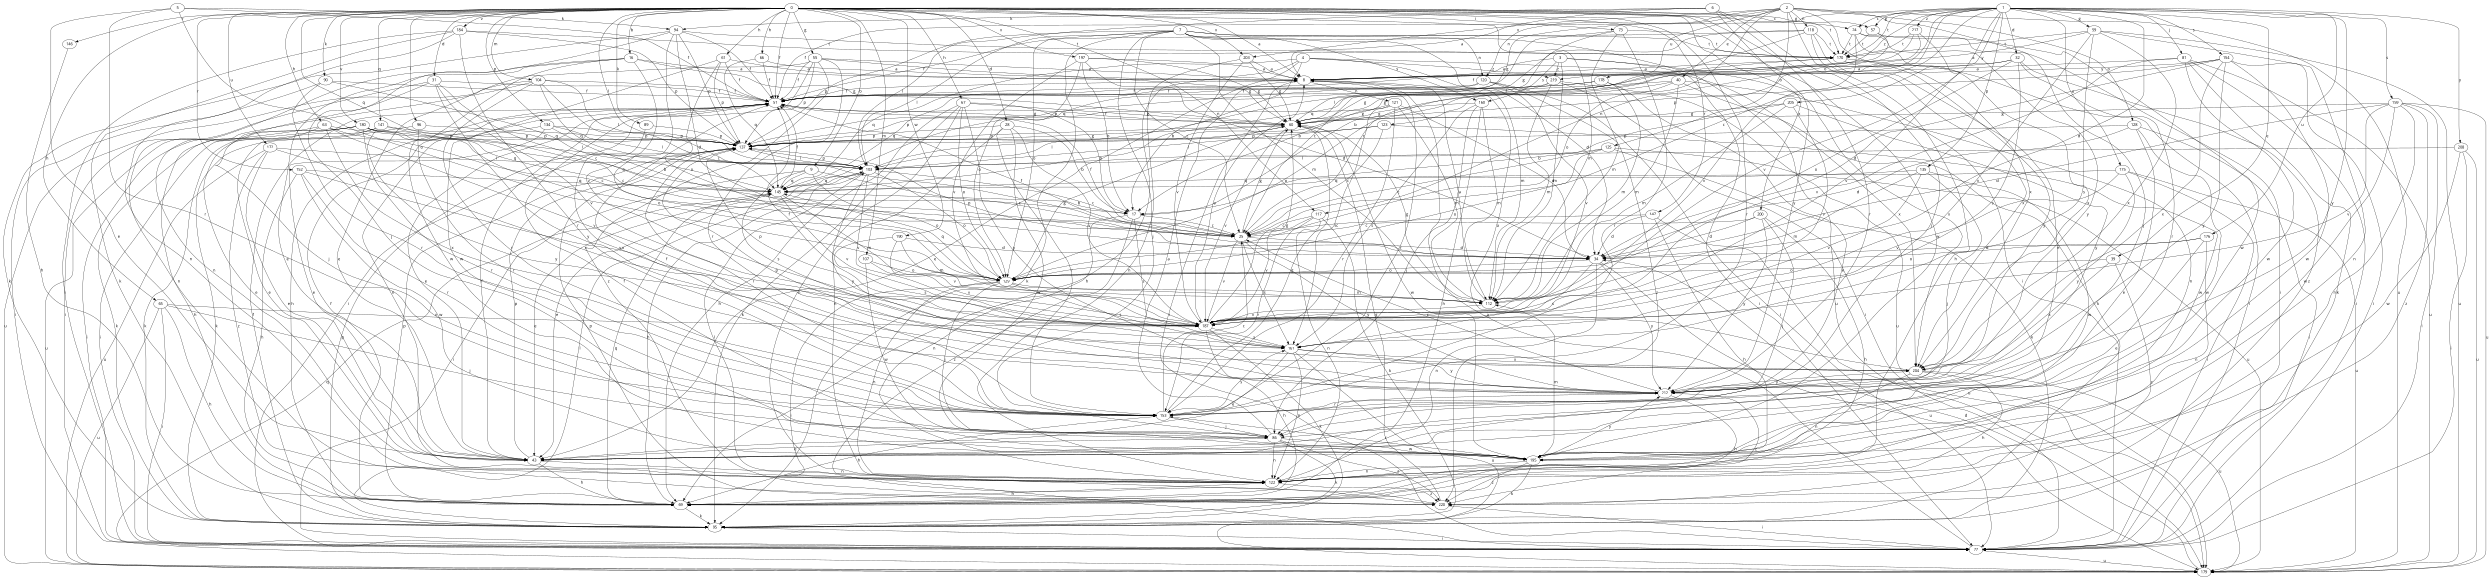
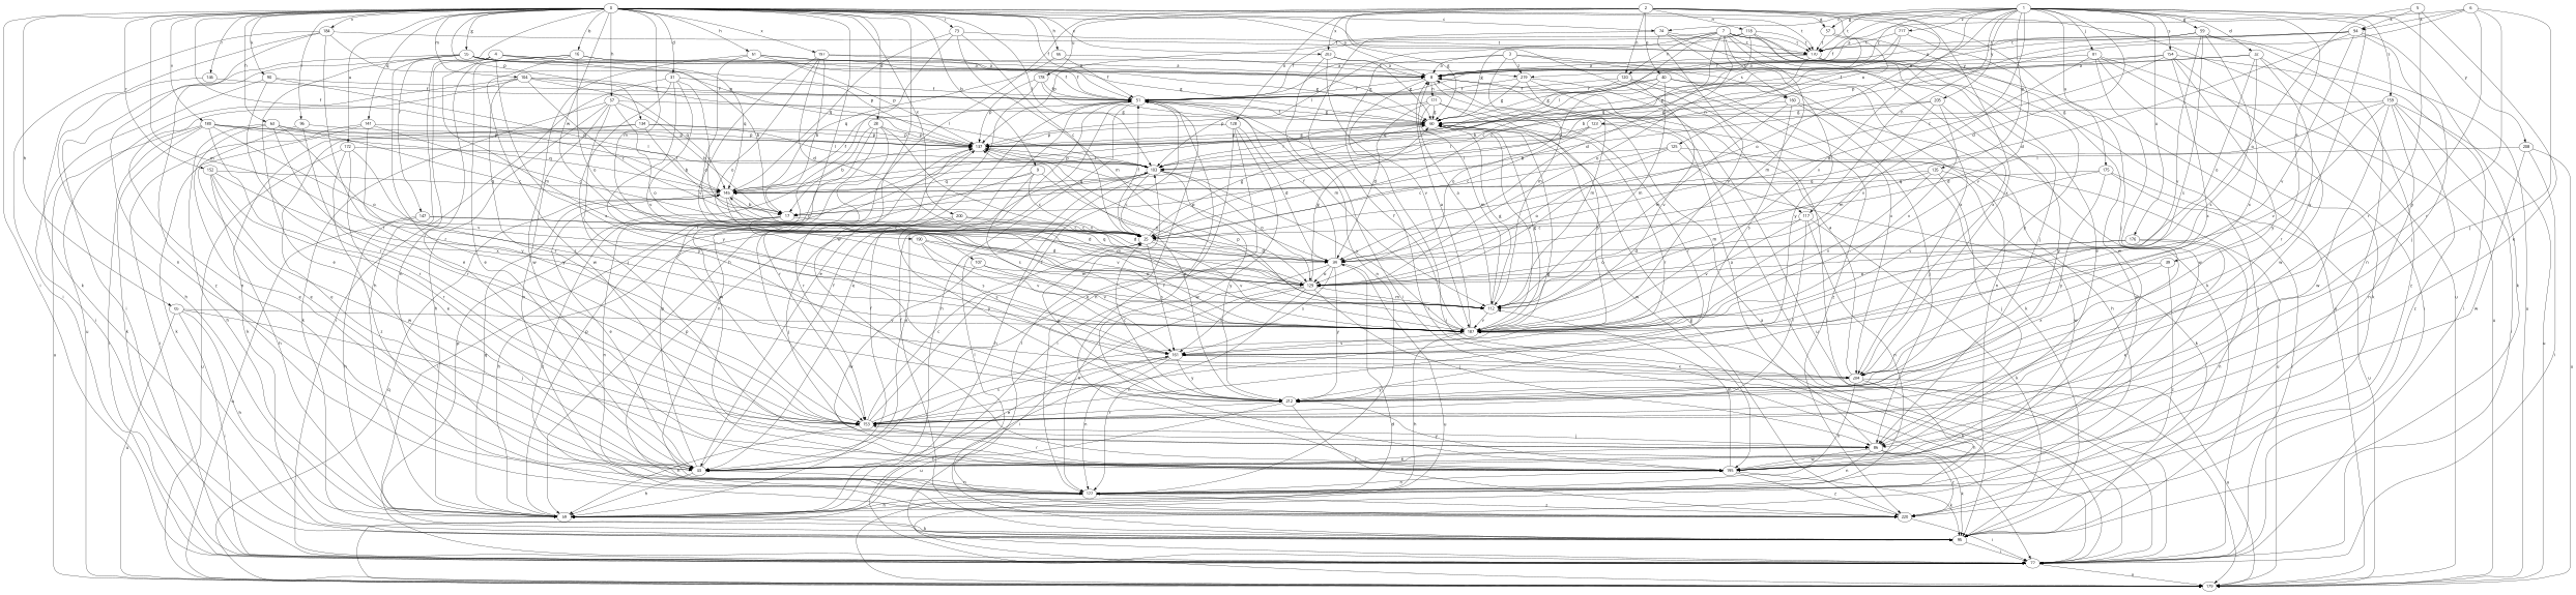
  strict digraph {
    fontname="Open Sans"
    node [fontname="Open Sans"]
    edge [fontname="Open Sans"]
    0
    8
    9
    16
    24
    28
    31
    51
    55
    57
    61
    63
    65
    66
    67
    73
    77
-   89
    90
    96
    103
    104
    107
    112
    117
    134
    141
    145
    146
    147
    152
    153
    170
    172
    180
    184
    190
    195
    197
    200
    203
    121
    25
    129
    161
    60
    43
    122
    187
    212
    204
    17
    137
    86
    69
    220
    179
    95
    34
    1
    32
    39
    59
    81
    123
    135
    154
    159
    175
    176
    205
    208
    217
    219
    2
    40
    118
    120
    125
    128
    178
    3
    160
    4
    5
    94
    6
    7
    0 -> 8 [label=a]
    0 -> 9 [label=b]
    0 -> 16 [label=b]
    0 -> 24 [label=c]
    0 -> 28 [label=d]
    0 -> 31 [label=d]
    0 -> 51 [label=f]
    0 -> 55 [label=g]
    0 -> 57 [label=g]
    0 -> 61 [label=h]
    0 -> 63 [label=h]
    0 -> 65 [label=h]
    0 -> 66 [label=h]
    0 -> 67 [label=h]
    0 -> 73 [label=i]
    0 -> 77 [label=i]
-   0 -> 89 [label=k]
    0 -> 90 [label=k]
    0 -> 96 [label=l]
    0 -> 103 [label=l]
    0 -> 104 [label=m]
    0 -> 107 [label=m]
    0 -> 112 [label=m]
    0 -> 117 [label=n]
    0 -> 134 [label=p]
    0 -> 141 [label=q]
-   0 -> 145 [label=q]
+   0 -> 145 [label=f]
    0 -> 146 [label=r]
    0 -> 147 [label=r]
    0 -> 152 [label=r]
    0 -> 153 [label=r]
    0 -> 170 [label=t]
    0 -> 172 [label=u]
    0 -> 180 [label=v]
    0 -> 184 [label=v]
    0 -> 190 [label=w]
    0 -> 195 [label=w]
    0 -> 197 [label=x]
    0 -> 200 [label=x]
    0 -> 203 [label=x]
    8 -> 51 [label=f]
    8 -> 77 [label=i]
    8 -> 153 [label=r]
    8 -> 121 [label=n]
    9 -> 77 [label=i]
    9 -> 145 [label=q]
    9 -> 25 [label=c]
    9 -> 129 [label=o]
    9 -> 161 [label=s]
    16 -> 8 [label=a]
    16 -> 195 [label=w]
    16 -> 129 [label=o]
    16 -> 60 [label=g]
    16 -> 43 [label=e]
    16 -> 122 [label=n]
    24 -> 77 [label=i]
    24 -> 170 [label=t]
    24 -> 187 [label=v]
    24 -> 212 [label=y]
    24 -> 204 [label=x]
    28 -> 153 [label=r]
    28 -> 195 [label=w]
    28 -> 122 [label=n]
    28 -> 187 [label=v]
    28 -> 17 [label=b]
    28 -> 137 [label=p]
    31 -> 51 [label=f]
    31 -> 77 [label=i]
    31 -> 25 [label=c]
    31 -> 187 [label=v]
    31 -> 212 [label=y]
    31 -> 86 [label=j]
    51 -> 60 [label=g]
    51 -> 43 [label=e]
    51 -> 122 [label=n]
    51 -> 69 [label=h]
    55 -> 8 [label=a]
    55 -> 51 [label=f]
    55 -> 77 [label=i]
    55 -> 153 [label=r]
    55 -> 60 [label=g]
    55 -> 43 [label=e]
    55 -> 137 [label=p]
    55 -> 220 [label=z]
    57 -> 170 [label=t]
    57 -> 195 [label=w]
    57 -> 17 [label=b]
    61 -> 8 [label=a]
    61 -> 51 [label=f]
    61 -> 195 [label=w]
    61 -> 129 [label=o]
    61 -> 137 [label=p]
    63 -> 25 [label=c]
    63 -> 43 [label=e]
    63 -> 187 [label=v]
    63 -> 204 [label=x]
    63 -> 137 [label=p]
    63 -> 69 [label=h]
    65 -> 77 [label=i]
    65 -> 187 [label=v]
    65 -> 86 [label=j]
    65 -> 69 [label=h]
    65 -> 179 [label=u]
    66 -> 8 [label=a]
    66 -> 51 [label=f]
    66 -> 145 [label=q]
    67 -> 129 [label=o]
    67 -> 60 [label=g]
    67 -> 122 [label=n]
    67 -> 212 [label=y]
    67 -> 17 [label=b]
    67 -> 69 [label=h]
    67 -> 95 [label=k]
    73 -> 112 [label=m]
    73 -> 145 [label=q]
    73 -> 153 [label=r]
    73 -> 170 [label=t]
    73 -> 25 [label=c]
    77 -> 8 [label=a]
    77 -> 179 [label=u]
-   89 -> 204 [label=x]
-   89 -> 137 [label=p]
    90 -> 51 [label=f]
    90 -> 77 [label=i]
    90 -> 145 [label=q]
    90 -> 153 [label=r]
    96 -> 153 [label=r]
    96 -> 43 [label=e]
    96 -> 137 [label=p]
    103 -> 145 [label=q]
    103 -> 25 [label=c]
    103 -> 129 [label=o]
    103 -> 43 [label=e]
    103 -> 187 [label=v]
    103 -> 212 [label=y]
    103 -> 137 [label=p]
    103 -> 69 [label=h]
    104 -> 51 [label=f]
    104 -> 103 [label=l]
    104 -> 145 [label=q]
    104 -> 153 [label=r]
    104 -> 25 [label=c]
    104 -> 122 [label=n]
    104 -> 179 [label=u]
    107 -> 195 [label=w]
    107 -> 129 [label=o]
    107 -> 187 [label=v]
    112 -> 8 [label=a]
    112 -> 60 [label=g]
    112 -> 187 [label=v]
    117 -> 153 [label=r]
    117 -> 25 [label=c]
    117 -> 122 [label=n]
    117 -> 187 [label=v]
    117 -> 95 [label=k]
    134 -> 103 [label=l]
    134 -> 43 [label=e]
    134 -> 17 [label=b]
    134 -> 137 [label=p]
    134 -> 95 [label=k]
    141 -> 77 [label=i]
    141 -> 25 [label=c]
    141 -> 212 [label=y]
    141 -> 137 [label=p]
    141 -> 95 [label=k]
    145 -> 51 [label=f]
    145 -> 112 [label=m]
    145 -> 43 [label=e]
    145 -> 187 [label=v]
    145 -> 17 [label=b]
    146 -> 69 [label=h]
    147 -> 25 [label=c]
    147 -> 69 [label=h]
    147 -> 179 [label=u]
    147 -> 34 [label=d]
    152 -> 145 [label=q]
    152 -> 153 [label=r]
    152 -> 195 [label=w]
    152 -> 187 [label=v]
    152 -> 69 [label=h]
    153 -> 51 [label=f]
    153 -> 25 [label=c]
    153 -> 161 [label=s]
    153 -> 60 [label=g]
    153 -> 86 [label=j]
    153 -> 69 [label=h]
    170 -> 8 [label=a]
    170 -> 77 [label=i]
    170 -> 212 [label=y]
    170 -> 17 [label=b]
    172 -> 103 [label=l]
    172 -> 161 [label=s]
    172 -> 43 [label=e]
    172 -> 220 [label=z]
    172 -> 179 [label=u]
    180 -> 77 [label=i]
    180 -> 103 [label=l]
    180 -> 145 [label=q]
    180 -> 153 [label=r]
    180 -> 129 [label=o]
    180 -> 137 [label=p]
    180 -> 179 [label=u]
    180 -> 95 [label=k]
    184 -> 77 [label=i]
    184 -> 153 [label=r]
    184 -> 170 [label=t]
    184 -> 122 [label=n]
    184 -> 137 [label=p]
    184 -> 95 [label=k]
    190 -> 112 [label=m]
    190 -> 161 [label=s]
    190 -> 187 [label=v]
    190 -> 34 [label=d]
    195 -> 51 [label=f]
    195 -> 112 [label=m]
    195 -> 153 [label=r]
    195 -> 122 [label=n]
    195 -> 212 [label=y]
    195 -> 220 [label=z]
    195 -> 95 [label=k]
    197 -> 8 [label=a]
    197 -> 129 [label=o]
    197 -> 60 [label=g]
    197 -> 187 [label=v]
    197 -> 17 [label=b]
    197 -> 34 [label=d]
    200 -> 25 [label=c]
    200 -> 212 [label=y]
    200 -> 86 [label=j]
    200 -> 69 [label=h]
    200 -> 34 [label=d]
    203 -> 8 [label=a]
    203 -> 60 [label=g]
    203 -> 122 [label=n]
    203 -> 187 [label=v]
    121 -> 112 [label=m]
    121 -> 153 [label=r]
    121 -> 161 [label=s]
    121 -> 60 [label=g]
    121 -> 137 [label=p]
    121 -> 34 [label=d]
    25 -> 51 [label=f]
    25 -> 161 [label=s]
    25 -> 60 [label=g]
    25 -> 187 [label=v]
    25 -> 212 [label=y]
    25 -> 34 [label=d]
    129 -> 77 [label=i]
    129 -> 112 [label=m]
    129 -> 145 [label=q]
    129 -> 161 [label=s]
    129 -> 60 [label=g]
    129 -> 122 [label=n]
    129 -> 86 [label=j]
    161 -> 43 [label=e]
    161 -> 122 [label=n]
    161 -> 212 [label=y]
    161 -> 204 [label=x]
    161 -> 179 [label=u]
    60 -> 51 [label=f]
    60 -> 103 [label=l]
    60 -> 195 [label=w]
    60 -> 187 [label=v]
    60 -> 137 [label=p]
    43 -> 51 [label=f]
    43 -> 122 [label=n]
    43 -> 137 [label=p]
    43 -> 69 [label=h]
    122 -> 69 [label=h]
    122 -> 220 [label=z]
    187 -> 8 [label=a]
    187 -> 51 [label=f]
    187 -> 161 [label=s]
    187 -> 60 [label=g]
    187 -> 137 [label=p]
    187 -> 69 [label=h]
    187 -> 95 [label=k]
    212 -> 153 [label=r]
    212 -> 25 [label=c]
    212 -> 137 [label=p]
    212 -> 69 [label=h]
    212 -> 220 [label=z]
    204 -> 8 [label=a]
    204 -> 122 [label=n]
    204 -> 212 [label=y]
    204 -> 69 [label=h]
    204 -> 179 [label=u]
    17 -> 25 [label=c]
    17 -> 161 [label=s]
    17 -> 122 [label=n]
    17 -> 220 [label=z]
    137 -> 103 [label=l]
    137 -> 153 [label=r]
    137 -> 60 [label=g]
    86 -> 8 [label=a]
    86 -> 195 [label=w]
    86 -> 43 [label=e]
    86 -> 122 [label=n]
    86 -> 220 [label=z]
    86 -> 95 [label=k]
    69 -> 51 [label=f]
    69 -> 145 [label=q]
    69 -> 137 [label=p]
    69 -> 95 [label=k]
    220 -> 77 [label=i]
    220 -> 103 [label=l]
    220 -> 60 [label=g]
    220 -> 137 [label=p]
    179 -> 145 [label=q]
    179 -> 34 [label=d]
    95 -> 51 [label=f]
    95 -> 77 [label=i]
    95 -> 103 [label=l]
    95 -> 137 [label=p]
    34 -> 51 [label=f]
    34 -> 129 [label=o]
    34 -> 161 [label=s]
    34 -> 122 [label=n]
    34 -> 212 [label=y]
    34 -> 137 [label=p]
    34 -> 179 [label=u]
    1 -> 24 [label=c]
    1 -> 51 [label=f]
    1 -> 57 [label=g]
    1 -> 117 [label=n]
    1 -> 170 [label=t]
    1 -> 25 [label=c]
    1 -> 187 [label=v]
    1 -> 212 [label=y]
    1 -> 34 [label=d]
    1 -> 32 [label=d]
    1 -> 39 [label=e]
    1 -> 59 [label=g]
    1 -> 81 [label=j]
    1 -> 123 [label=o]
    1 -> 135 [label=p]
    1 -> 154 [label=s]
    1 -> 159 [label=s]
    1 -> 175 [label=u]
    1 -> 176 [label=u]
    1 -> 205 [label=y]
    1 -> 208 [label=y]
    1 -> 217 [label=z]
    1 -> 219 [label=z]
    32 -> 8 [label=a]
    32 -> 51 [label=f]
    32 -> 153 [label=r]
    32 -> 129 [label=o]
    32 -> 161 [label=s]
    32 -> 220 [label=z]
    39 -> 129 [label=o]
    39 -> 204 [label=x]
    39 -> 220 [label=z]
    59 -> 8 [label=a]
    59 -> 170 [label=t]
    59 -> 161 [label=s]
    59 -> 122 [label=n]
    59 -> 187 [label=v]
    59 -> 204 [label=x]
    59 -> 179 [label=u]
    81 -> 8 [label=a]
    81 -> 77 [label=i]
    81 -> 195 [label=w]
    81 -> 187 [label=v]
    81 -> 179 [label=u]
    81 -> 95 [label=k]
    123 -> 103 [label=l]
    123 -> 195 [label=w]
    123 -> 25 [label=c]
    123 -> 137 [label=p]
    135 -> 112 [label=m]
    135 -> 145 [label=q]
    135 -> 195 [label=w]
    135 -> 187 [label=v]
    135 -> 86 [label=j]
    154 -> 8 [label=y]
    154 -> 77 [label=i]
    154 -> 195 [label=w]
    154 -> 212 [label=y]
    154 -> 204 [label=x]
    154 -> 137 [label=p]
    154 -> 34 [label=d]
    159 -> 77 [label=i]
    159 -> 195 [label=w]
    159 -> 60 [label=g]
    159 -> 122 [label=n]
    159 -> 187 [label=v]
    159 -> 220 [label=z]
    159 -> 179 [label=u]
    159 -> 34 [label=d]
    175 -> 77 [label=i]
    175 -> 145 [label=q]
    175 -> 187 [label=v]
    175 -> 212 [label=y]
    175 -> 179 [label=u]
    176 -> 129 [label=o]
    176 -> 43 [label=e]
    176 -> 122 [label=n]
    176 -> 34 [label=d]
    205 -> 112 [label=m]
    205 -> 60 [label=g]
    205 -> 187 [label=v]
    205 -> 212 [label=y]
    205 -> 17 [label=b]
    208 -> 77 [label=i]
    208 -> 103 [label=l]
    208 -> 195 [label=w]
    208 -> 179 [label=u]
    217 -> 103 [label=l]
    217 -> 145 [label=q]
    217 -> 170 [label=t]
    217 -> 187 [label=v]
    219 -> 51 [label=f]
    219 -> 77 [label=i]
    219 -> 112 [label=m]
    219 -> 60 [label=g]
    219 -> 179 [label=u]
    2 -> 203 [label=x]
    2 -> 129 [label=o]
    2 -> 60 [label=g]
    2 -> 204 [label=x]
    2 -> 86 [label=j]
    2 -> 69 [label=h]
    2 -> 179 [label=u]
    2 -> 40 [label=e]
    2 -> 118 [label=n]
    2 -> 120 [label=n]
    2 -> 125 [label=o]
    2 -> 128 [label=o]
    2 -> 178 [label=u]
    40 -> 51 [label=f]
    40 -> 112 [label=m]
    40 -> 129 [label=o]
    40 -> 60 [label=g]
    40 -> 122 [label=n]
    40 -> 95 [label=k]
    118 -> 51 [label=f]
    118 -> 170 [label=t]
    118 -> 25 [label=c]
    118 -> 60 [label=g]
    118 -> 43 [label=e]
    118 -> 204 [label=x]
    120 -> 51 [label=f]
    120 -> 77 [label=i]
    120 -> 145 [label=q]
    120 -> 187 [label=v]
    120 -> 220 [label=z]
    125 -> 103 [label=l]
    125 -> 25 [label=c]
    125 -> 129 [label=o]
    125 -> 179 [label=u]
    125 -> 95 [label=k]
    128 -> 77 [label=i]
    128 -> 195 [label=w]
    128 -> 43 [label=e]
    128 -> 137 [label=p]
    128 -> 34 [label=d]
    178 -> 51 [label=f]
    178 -> 112 [label=m]
    178 -> 43 [label=e]
    178 -> 137 [label=p]
    3 -> 8 [label=a]
    3 -> 77 [label=i]
    3 -> 112 [label=m]
    3 -> 204 [label=x]
    3 -> 219 [label=z]
    3 -> 160 [label=s]
    160 -> 112 [label=m]
    160 -> 161 [label=s]
    160 -> 60 [label=g]
    160 -> 86 [label=j]
    160 -> 69 [label=h]
    4 -> 112 [label=m]
    4 -> 145 [label=q]
    4 -> 43 [label=e]
    4 -> 204 [label=x]
    4 -> 17 [label=b]
    4 -> 69 [label=h]
    4 -> 219 [label=z]
-   5 -> 51 [label=f]
+   146 -> 51 [label=f]
    5 -> 153 [label=r]
    5 -> 129 [label=o]
    5 -> 43 [label=e]
    5 -> 94 [label=k]
    94 -> 51 [label=f]
    94 -> 170 [label=t]
    94 -> 187 [label=v]
    94 -> 137 [label=p]
    94 -> 86 [label=j]
    94 -> 95 [label=k]
    94 -> 34 [label=d]
    6 -> 8 [label=a]
    6 -> 103 [label=l]
    6 -> 153 [label=r]
    6 -> 212 [label=y]
    6 -> 86 [label=j]
    6 -> 94 [label=k]
    7 -> 103 [label=l]
    7 -> 112 [label=m]
    7 -> 170 [label=t]
    7 -> 25 [label=c]
    7 -> 129 [label=o]
    7 -> 137 [label=p]
    7 -> 86 [label=j]
    7 -> 179 [label=u]
    7 -> 95 [label=k]
    7 -> 34 [label=d]
    7 -> 120 [label=n]
    7 -> 160 [label=s]
  }
